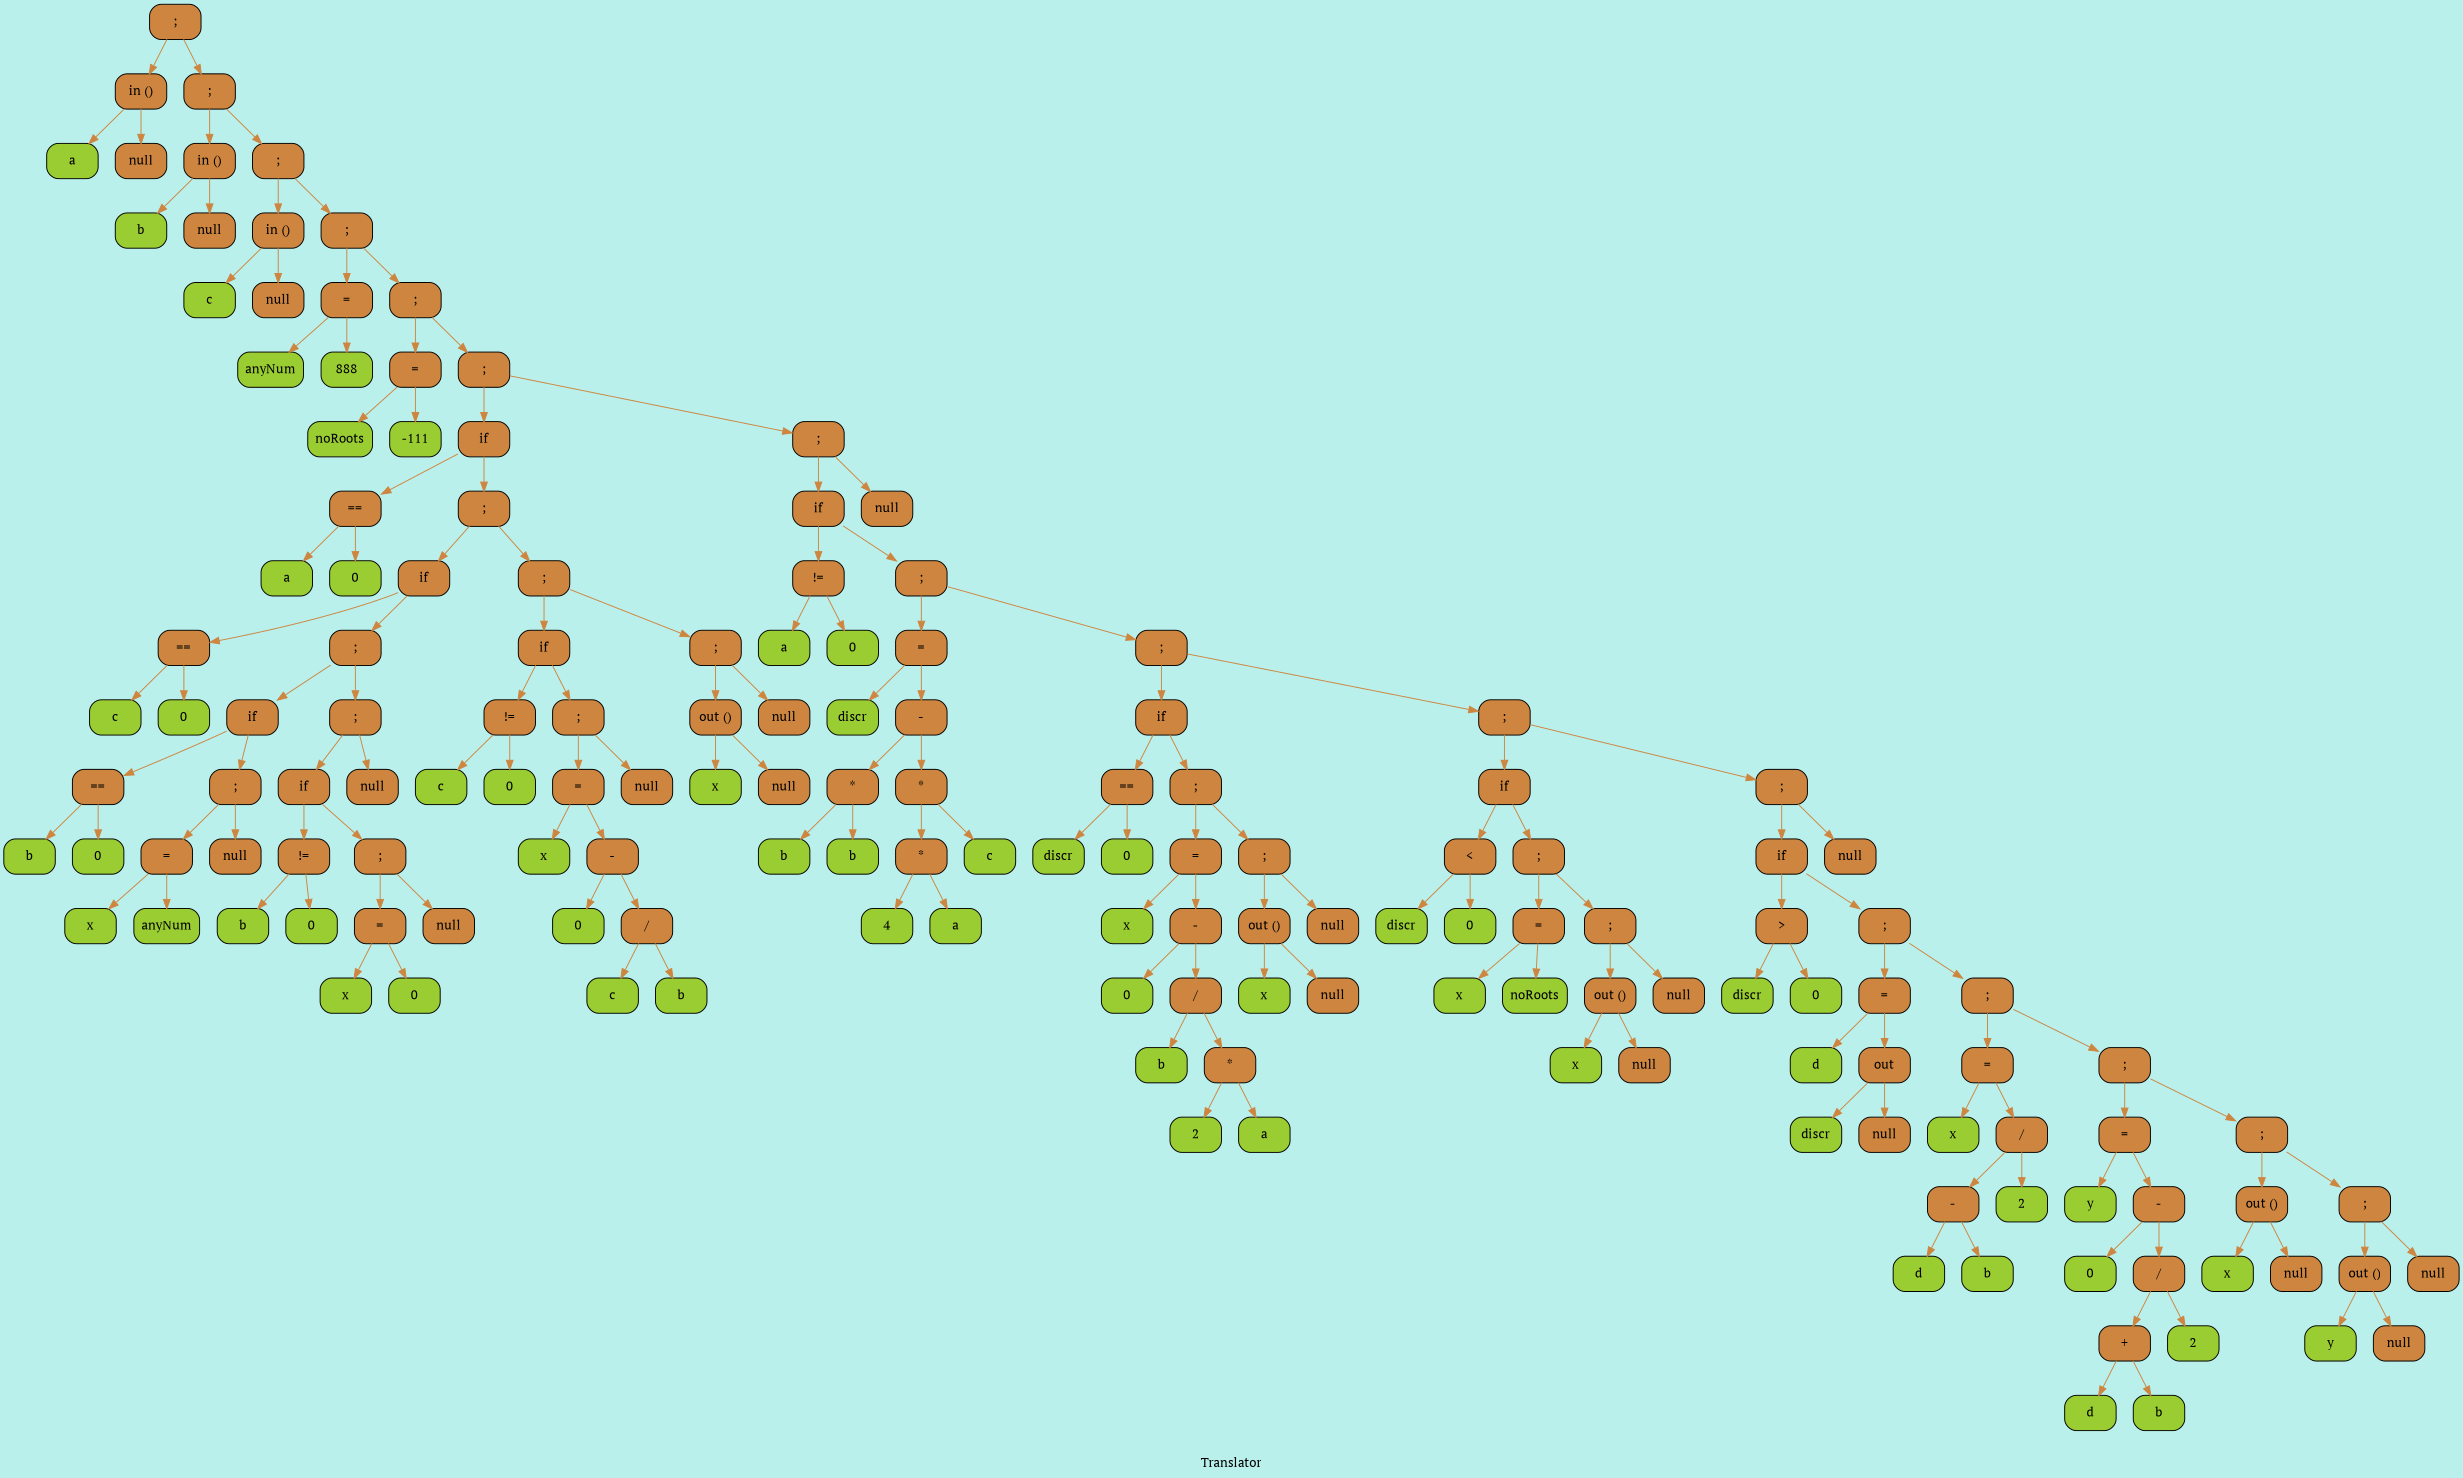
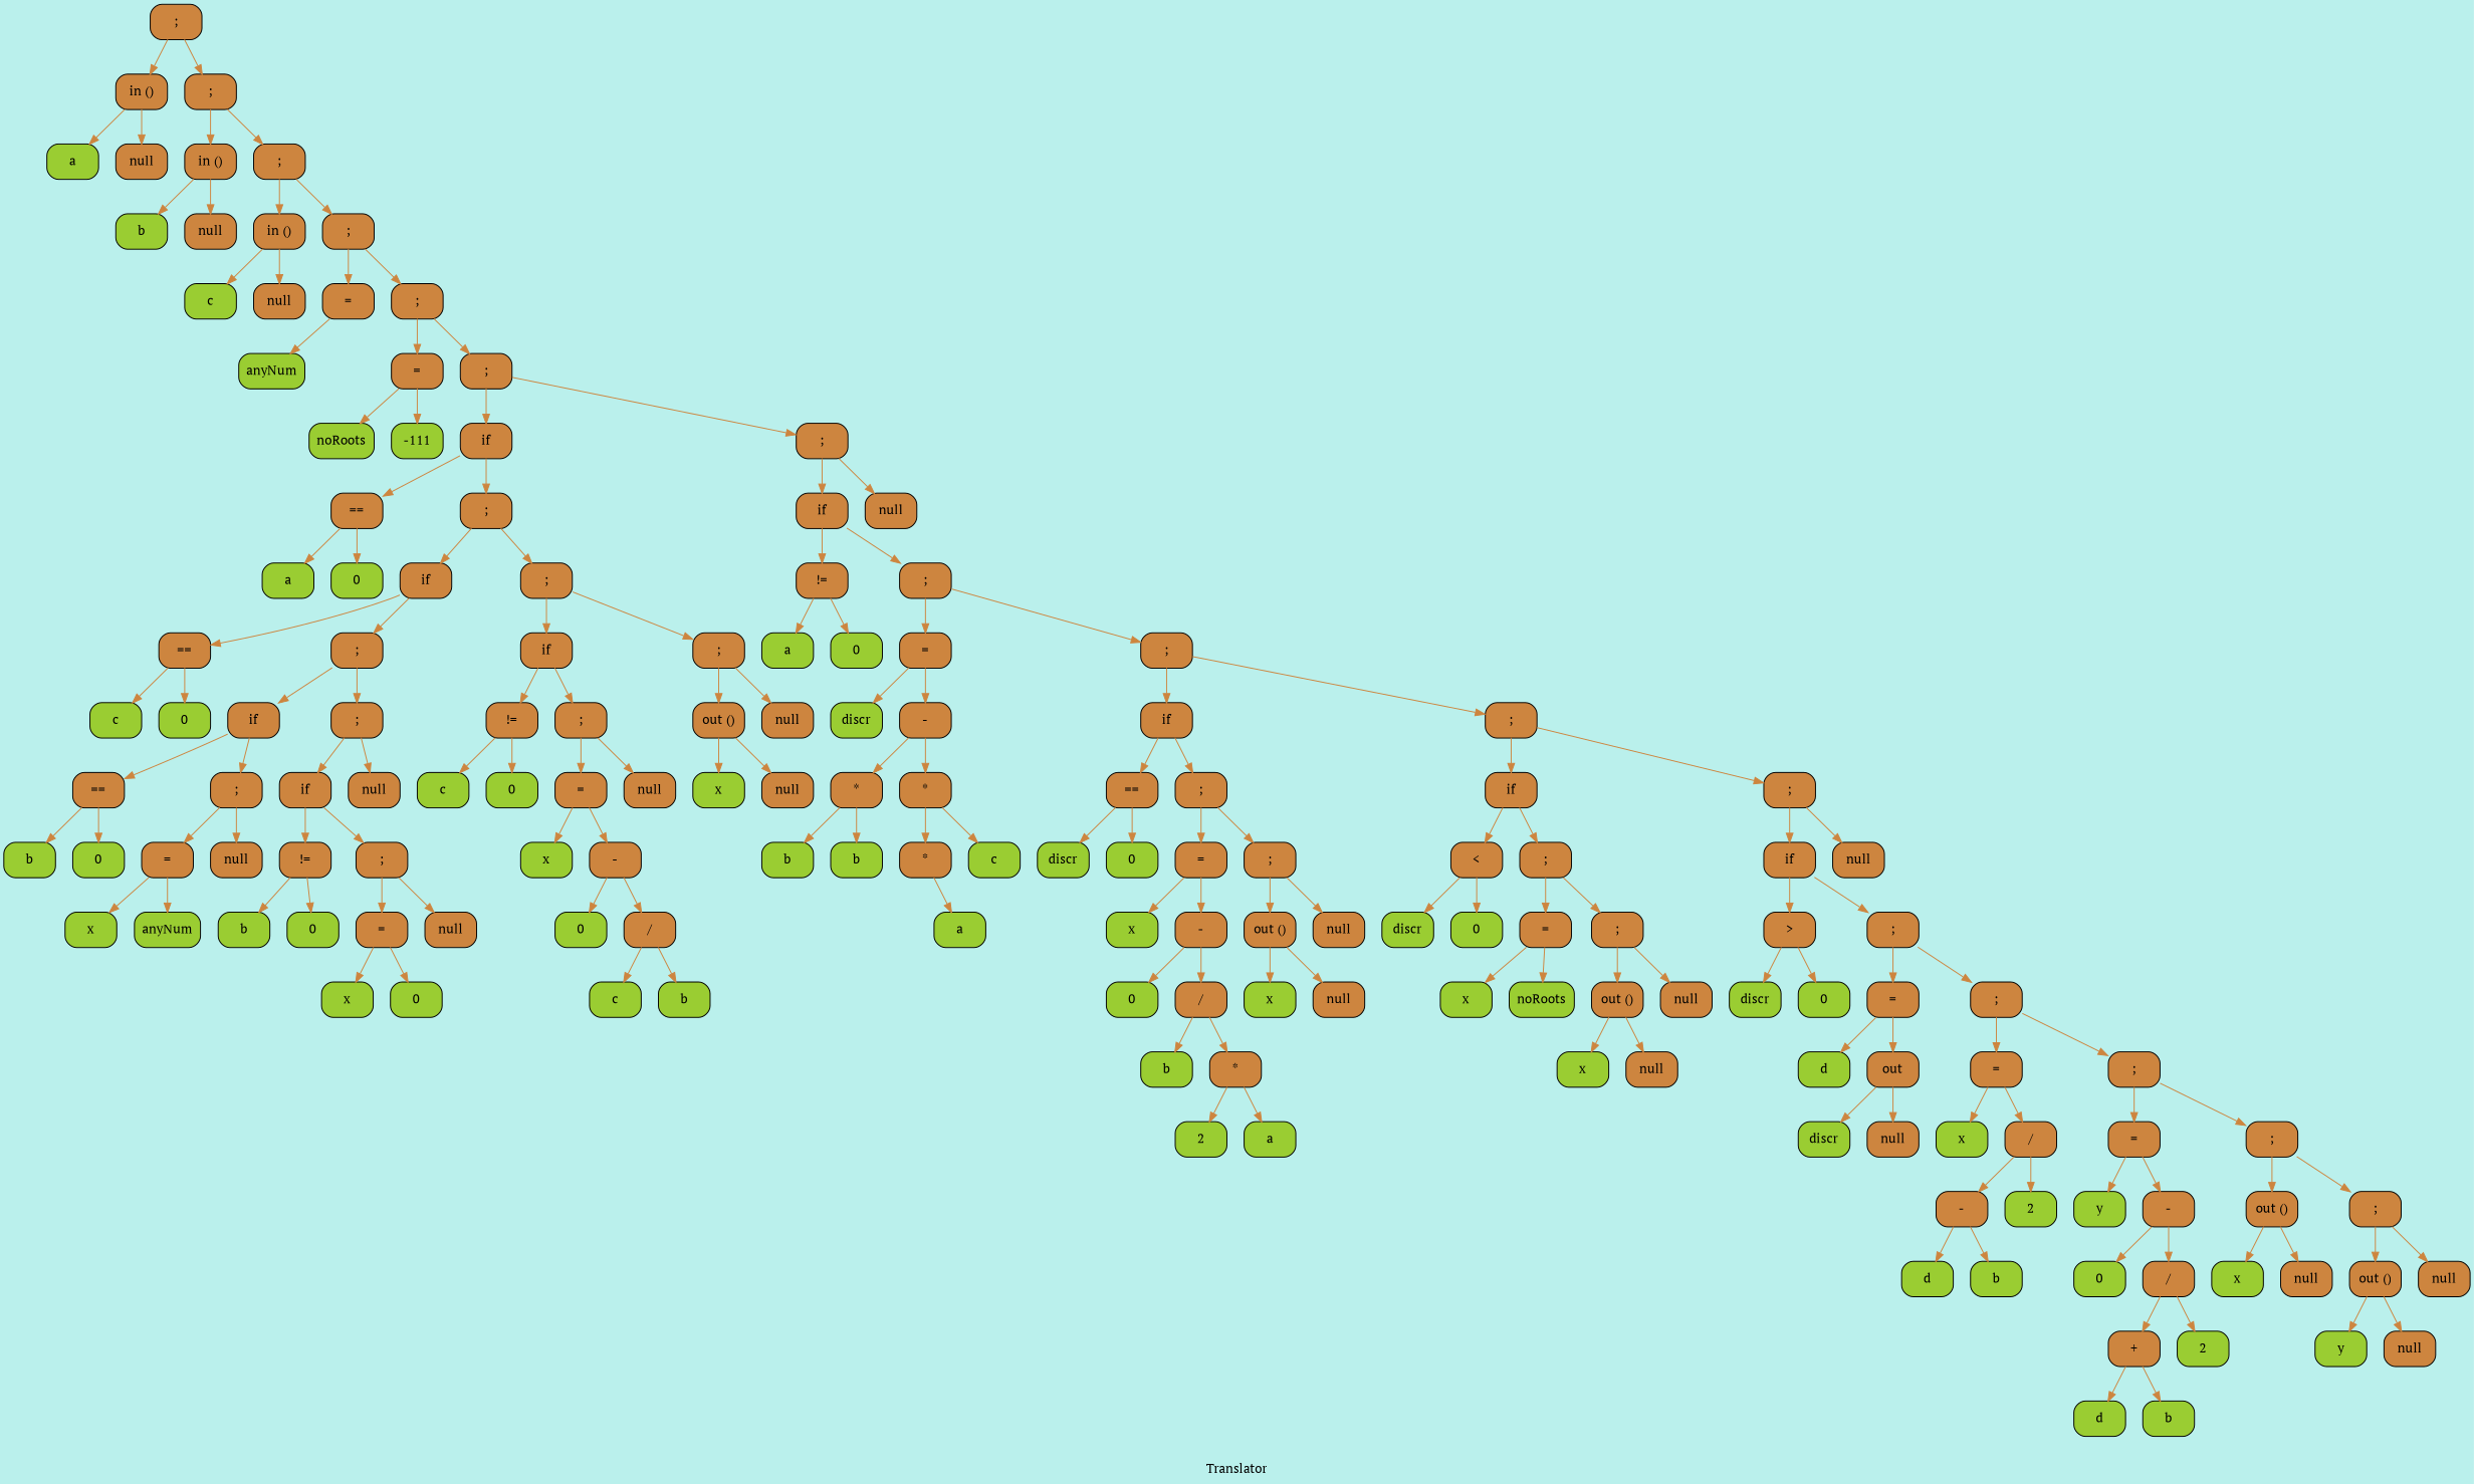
  digraph {
    bgcolor="#BAF0EC"
    fontname="PT Serif"
    label=< Translator >
    node [fillcolor=Peru fontname="PT Serif" shape=Mrecord style=filled]
    edge [color=Peru fontname="PT Serif" style=filled]
    n1 [label=";"]
    n2 [label="in ()"]
    n3 [label=";"]
    n4 [fillcolor=YellowGreen label=a]
    n5 [label=null]
    n6 [label="in ()"]
    n7 [label=";"]
    n8 [fillcolor=YellowGreen label=b]
    n9 [label=null]
    n10 [label="in ()"]
    n11 [label=";"]
    n12 [fillcolor=YellowGreen label=c]
    n13 [label=null]
    n14 [label="="]
    n15 [label=";"]
    n16 [fillcolor=YellowGreen label=anyNum]
-   n17 [fillcolor=YellowGreen label=888]
    n18 [label="="]
    n19 [label=";"]
    n20 [fillcolor=YellowGreen label=noRoots]
    n21 [fillcolor=YellowGreen label=-111]
    n22 [label=if]
    n23 [label=";"]
    n24 [label=" \== "]
    n25 [label=";"]
    n26 [label=if]
    n27 [label=null]
    n28 [fillcolor=YellowGreen label=a]
    n29 [fillcolor=YellowGreen label=0]
    n30 [label=if]
    n31 [label=";"]
    n32 [label=" \== "]
    n33 [label=";"]
    n34 [label=if]
    n35 [label=";"]
    n36 [fillcolor=YellowGreen label=c]
    n37 [fillcolor=YellowGreen label=0]
    n38 [label=if]
    n39 [label=";"]
    n40 [label=" \== "]
    n41 [label=";"]
    n42 [label=if]
    n43 [label=null]
    n44 [fillcolor=YellowGreen label=b]
    n45 [fillcolor=YellowGreen label=0]
    n46 [label="="]
    n47 [label=null]
    n48 [fillcolor=YellowGreen label=x]
    n49 [fillcolor=YellowGreen label=anyNum]
    n50 [label=" \!= "]
    n51 [label=";"]
    n52 [fillcolor=YellowGreen label=b]
    n53 [fillcolor=YellowGreen label=0]
    n54 [label="="]
    n55 [label=null]
    n56 [fillcolor=YellowGreen label=x]
    n57 [fillcolor=YellowGreen label=0]
    n58 [label=" \!= "]
    n59 [label=";"]
    n60 [label="out ()"]
    n61 [label=null]
    n62 [fillcolor=YellowGreen label=c]
    n63 [fillcolor=YellowGreen label=0]
    n64 [label="="]
    n65 [label=null]
    n66 [fillcolor=YellowGreen label=x]
    n67 [label="-"]
    n68 [fillcolor=YellowGreen label=0]
    n69 [label="/"]
    n70 [fillcolor=YellowGreen label=c]
    n71 [fillcolor=YellowGreen label=b]
    n72 [fillcolor=YellowGreen label=x]
    n73 [label=null]
    n74 [label=" \!= "]
    n75 [label=";"]
    n76 [fillcolor=YellowGreen label=a]
    n77 [fillcolor=YellowGreen label=0]
    n78 [label="="]
    n79 [label=";"]
    n80 [fillcolor=YellowGreen label=discr]
    n81 [label="-"]
    n82 [label=if]
    n83 [label=";"]
    n84 [label="*"]
    n85 [label="*"]
    n86 [fillcolor=YellowGreen label=b]
    n87 [fillcolor=YellowGreen label=b]
    n88 [label="*"]
    n89 [fillcolor=YellowGreen label=c]
-   n90 [fillcolor=YellowGreen label=4]
    n91 [fillcolor=YellowGreen label=a]
    n92 [label=" \== "]
    n93 [label=";"]
    n94 [label=if]
    n95 [label=";"]
    n96 [fillcolor=YellowGreen label=discr]
    n97 [fillcolor=YellowGreen label=0]
    n98 [label="="]
    n99 [label=";"]
    n100 [fillcolor=YellowGreen label=x]
    n101 [label="-"]
    n102 [label="out ()"]
    n103 [label=null]
    n104 [fillcolor=YellowGreen label=0]
    n105 [label="/"]
    n106 [fillcolor=YellowGreen label=b]
    n107 [label="*"]
    n108 [fillcolor=YellowGreen label=2]
    n109 [fillcolor=YellowGreen label=a]
    n110 [fillcolor=YellowGreen label=x]
    n111 [label=null]
    n112 [label=" \< "]
    n113 [label=";"]
    n114 [label=if]
    n115 [label=null]
    n116 [fillcolor=YellowGreen label=discr]
    n117 [fillcolor=YellowGreen label=0]
    n118 [label="="]
    n119 [label=";"]
    n120 [fillcolor=YellowGreen label=x]
    n121 [fillcolor=YellowGreen label=noRoots]
    n122 [label="out ()"]
    n123 [label=null]
    n124 [fillcolor=YellowGreen label=x]
    n125 [label=null]
    n126 [label=" \> "]
    n127 [label=";"]
    n128 [fillcolor=YellowGreen label=discr]
    n129 [fillcolor=YellowGreen label=0]
    n130 [label="="]
    n131 [label=";"]
    n132 [fillcolor=YellowGreen label=d]
    n133 [label=out]
    n134 [label="="]
    n135 [label=";"]
    n136 [fillcolor=YellowGreen label=discr]
    n137 [label=null]
    n138 [fillcolor=YellowGreen label=x]
    n139 [label="/"]
    n140 [label="="]
    n141 [label=";"]
    n142 [label="-"]
    n143 [fillcolor=YellowGreen label=2]
    n144 [fillcolor=YellowGreen label=d]
    n145 [fillcolor=YellowGreen label=b]
    n146 [fillcolor=YellowGreen label=y]
    n147 [label="-"]
    n148 [label="out ()"]
    n149 [label=";"]
    n150 [fillcolor=YellowGreen label=0]
    n151 [label="/"]
    n152 [label="+"]
    n153 [fillcolor=YellowGreen label=2]
    n154 [fillcolor=YellowGreen label=d]
    n155 [fillcolor=YellowGreen label=b]
    n156 [fillcolor=YellowGreen label=x]
    n157 [label=null]
    n158 [label="out ()"]
    n159 [label=null]
    n160 [fillcolor=YellowGreen label=y]
    n161 [label=null]
    n1 -> n2
    n1 -> n3
    n2 -> n4
    n2 -> n5
    n3 -> n6
    n3 -> n7
    n6 -> n8
    n6 -> n9
    n7 -> n10
    n7 -> n11
    n10 -> n12
    n10 -> n13
    n11 -> n14
    n11 -> n15
    n14 -> n16
-   n14 -> n17
    n15 -> n18
    n15 -> n19
    n18 -> n20
    n18 -> n21
    n19 -> n22
    n19 -> n23
    n22 -> n24
    n22 -> n25
    n23 -> n26
    n23 -> n27
    n24 -> n28
    n24 -> n29
    n25 -> n30
    n25 -> n31
    n26 -> n74
    n26 -> n75
    n30 -> n32
    n30 -> n33
    n31 -> n34
    n31 -> n35
    n32 -> n36
    n32 -> n37
    n33 -> n38
    n33 -> n39
    n34 -> n58
    n34 -> n59
    n35 -> n60
    n35 -> n61
    n38 -> n40
    n38 -> n41
    n39 -> n42
    n39 -> n43
    n40 -> n44
    n40 -> n45
    n41 -> n46
    n41 -> n47
    n42 -> n50
    n42 -> n51
    n46 -> n48
    n46 -> n49
    n50 -> n52
    n50 -> n53
    n51 -> n54
    n51 -> n55
    n54 -> n56
    n54 -> n57
    n58 -> n62
    n58 -> n63
    n59 -> n64
    n59 -> n65
    n60 -> n72
    n60 -> n73
    n64 -> n66
    n64 -> n67
    n67 -> n68
    n67 -> n69
    n69 -> n70
    n69 -> n71
    n74 -> n76
    n74 -> n77
    n75 -> n78
    n75 -> n79
    n78 -> n80
    n78 -> n81
    n79 -> n82
    n79 -> n83
    n81 -> n84
    n81 -> n85
    n82 -> n92
    n82 -> n93
    n83 -> n94
    n83 -> n95
    n84 -> n86
    n84 -> n87
    n85 -> n88
    n85 -> n89
-   n88 -> n90
    n88 -> n91
    n92 -> n96
    n92 -> n97
    n93 -> n98
    n93 -> n99
    n94 -> n112
    n94 -> n113
    n95 -> n114
    n95 -> n115
    n98 -> n100
    n98 -> n101
    n99 -> n102
    n99 -> n103
    n101 -> n104
    n101 -> n105
    n102 -> n110
    n102 -> n111
    n105 -> n106
    n105 -> n107
    n107 -> n108
    n107 -> n109
    n112 -> n116
    n112 -> n117
    n113 -> n118
    n113 -> n119
    n114 -> n126
    n114 -> n127
    n118 -> n120
    n118 -> n121
    n119 -> n122
    n119 -> n123
    n122 -> n124
    n122 -> n125
    n126 -> n128
    n126 -> n129
    n127 -> n130
    n127 -> n131
    n130 -> n132
    n130 -> n133
    n131 -> n134
    n131 -> n135
    n133 -> n136
    n133 -> n137
    n134 -> n138
    n134 -> n139
    n135 -> n140
    n135 -> n141
    n139 -> n142
    n139 -> n143
    n140 -> n146
    n140 -> n147
    n141 -> n148
    n141 -> n149
    n142 -> n144
    n142 -> n145
    n147 -> n150
    n147 -> n151
    n148 -> n156
    n148 -> n157
    n149 -> n158
    n149 -> n159
    n151 -> n152
    n151 -> n153
    n152 -> n154
    n152 -> n155
    n158 -> n160
    n158 -> n161
  }
